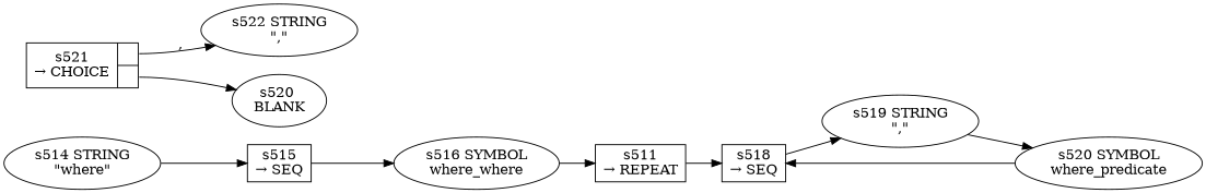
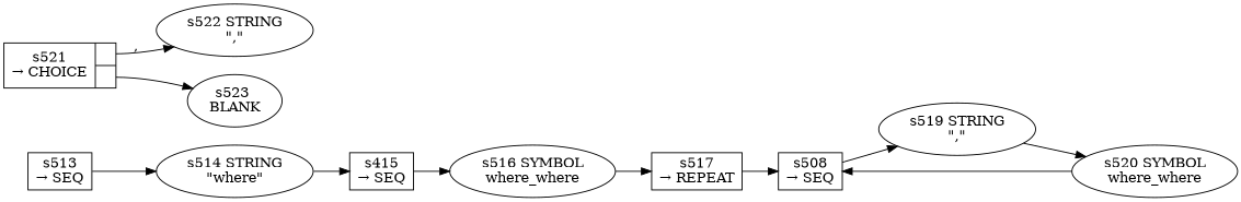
  digraph {
    rankdir=LR
+   n1 [fixedsize=false label="s513\n&rarr; SEQ" peripheries=1 shape=record]
    n2 [label="s514 STRING\n\"where\""]
-   n3 [fixedsize=false label="s515\n&rarr; SEQ" peripheries=1 shape=record]
+   n3 [fixedsize=false label="s415\n&rarr; SEQ" peripheries=1 shape=record]
    n4 [label="s516 SYMBOL\nwhere_where"]
-   n5 [fixedsize=false label="s511\n&rarr; REPEAT" peripheries=1 shape=record]
-   n6 [fixedsize=false label="s518\n&rarr; SEQ" peripheries=1 shape=record]
+   n5 [fixedsize=false label="s517\n&rarr; REPEAT" peripheries=1 shape=record]
+   n6 [fixedsize=false label="s508\n&rarr; SEQ" peripheries=1 shape=record]
    n7 [label="s519 STRING\n\",\""]
    n8 [fixedsize=false label="{s521\n&rarr; CHOICE|{<p0>|<p1>}}" peripheries=1 shape=record]
    n9 [label="s522 STRING\n\",\""]
-   n10 [label="s520 \nBLANK"]
-   n11 [label="s520 SYMBOL\nwhere_predicate"]
+   n10 [label="s523 \nBLANK"]
+   n11 [label="s520 SYMBOL\nwhere_where"]
+   n1 -> n2
    n2 -> n3
    n3 -> n4
    n4 -> n5
    n5 -> n6
    n6 -> n7
    n7 -> n11
    n8 -> n9 [label="," tailport=p0]
    n8 -> n10 [tailport=p1]
    n11 -> n6
  }
